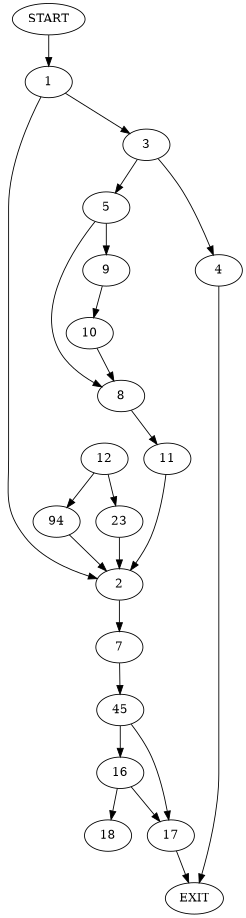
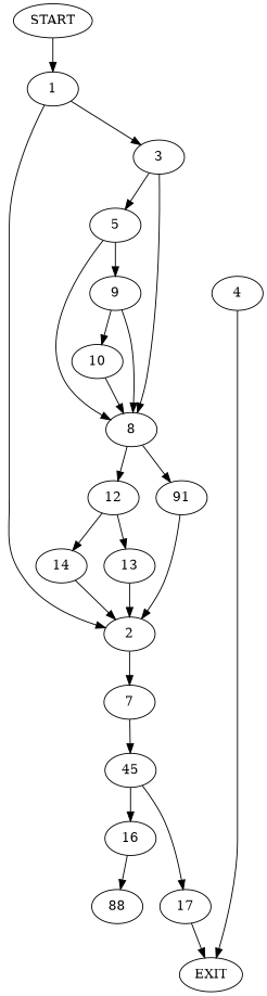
  digraph {
    n1 [label=START]
    1
    2
    3
    n5 [label=EXIT]
    7
    4
    5
    n9 [label=45]
    8
    9
-   11
+   11 [label=91]
    12
    10
    16
    17
-   13 [label=23]
-   14 [label=94]
-   18
+   13
+   14
+   18 [label=88]
    n1 -> 1
    1 -> 2
    1 -> 3
    2 -> 7
-   3 -> 4
+   3 -> 8
    3 -> 5
    7 -> n9
    4 -> n5
    5 -> 8
    5 -> 9
    n9 -> 16
    n9 -> 17
    8 -> 11
+   8 -> 12
+   9 -> 8
    9 -> 10
    11 -> 2
    12 -> 13
    12 -> 14
    10 -> 8
-   16 -> 17
    16 -> 18
    17 -> n5
    13 -> 2
    14 -> 2
  }
